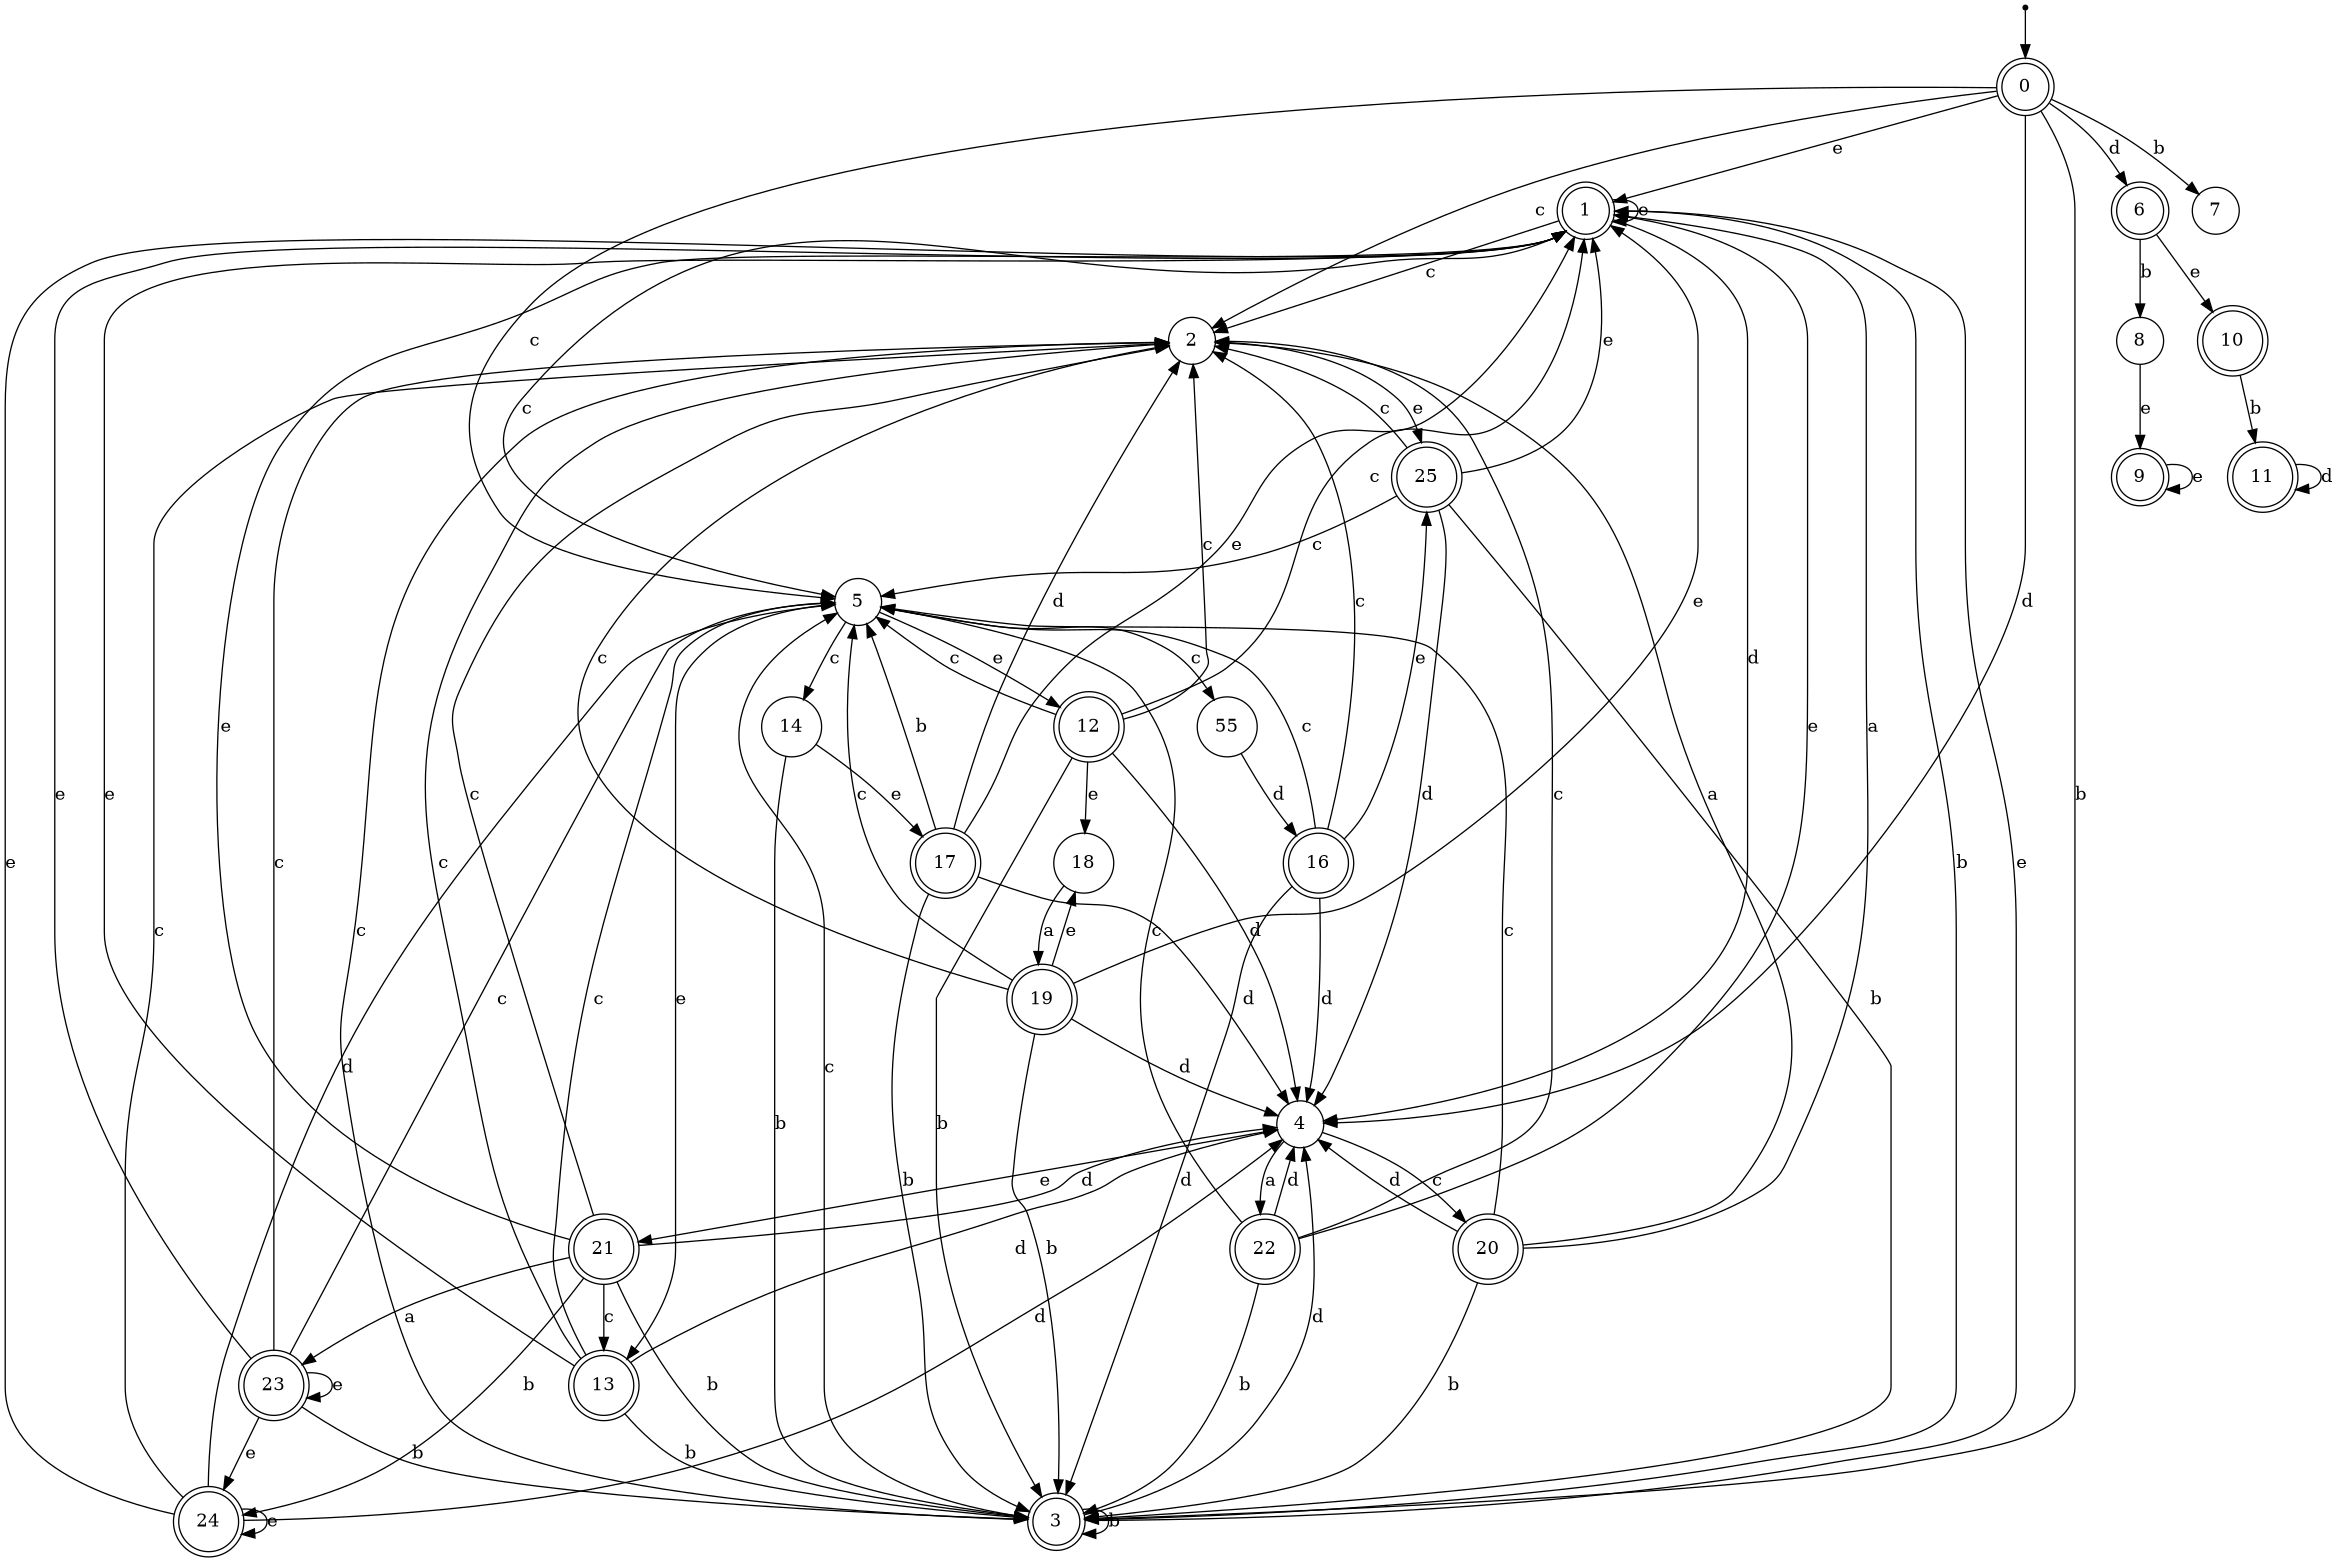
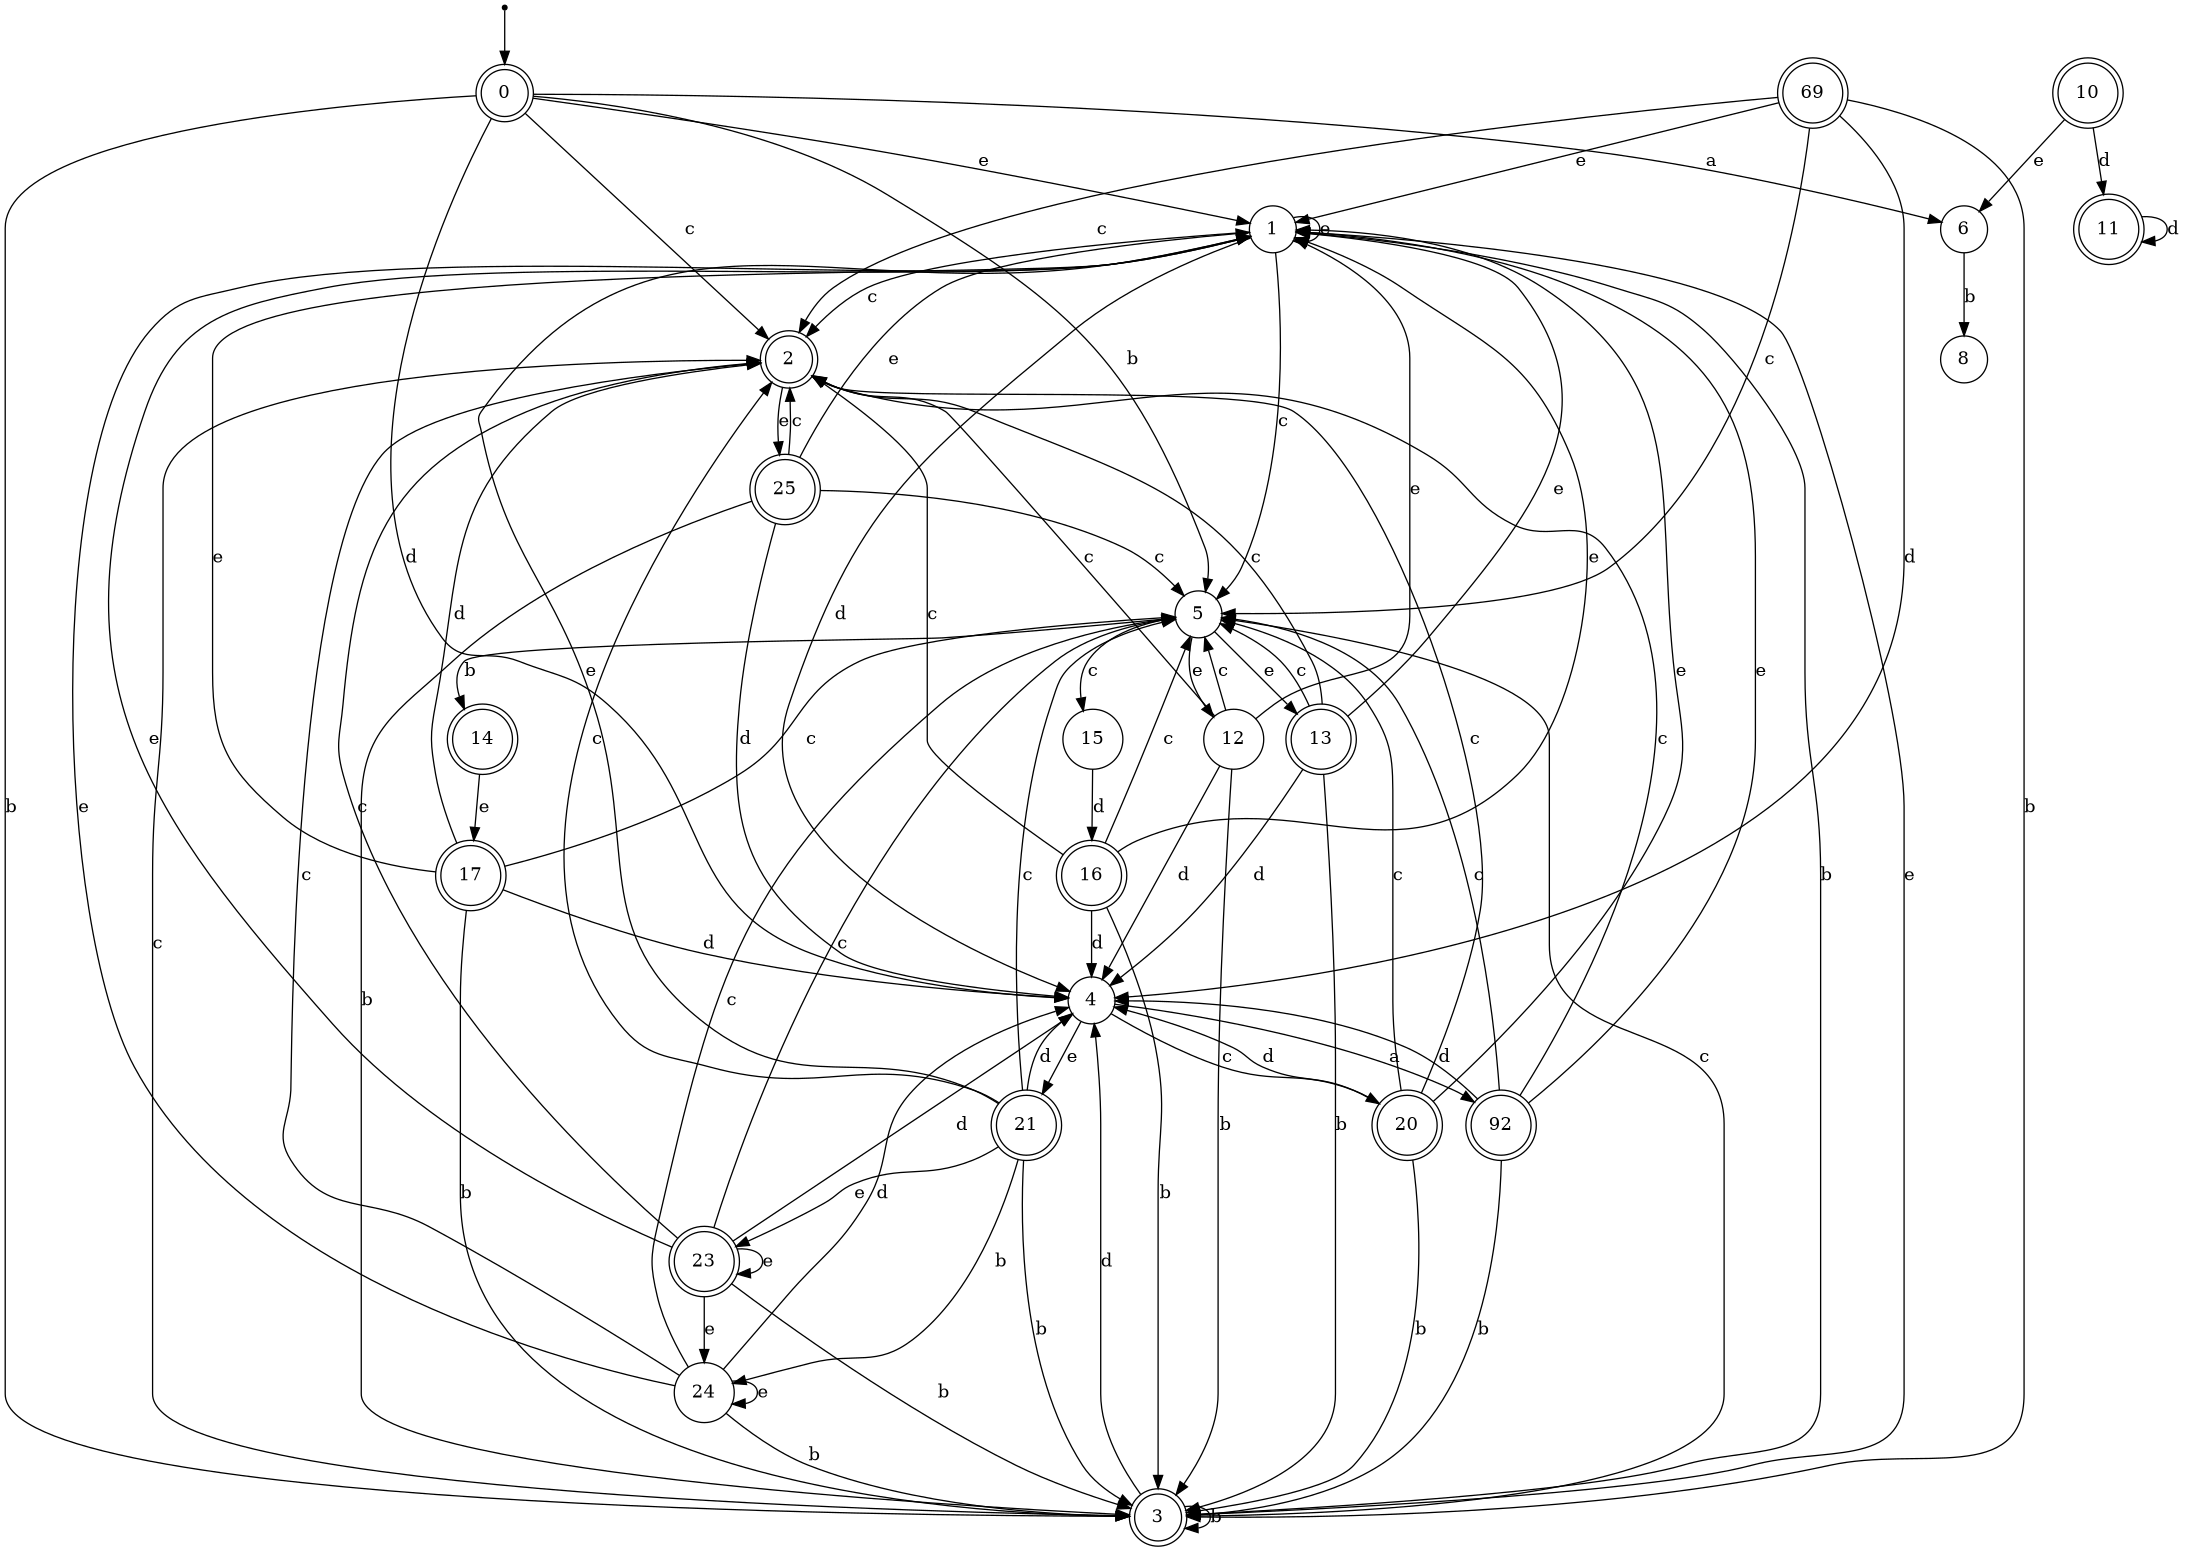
  digraph {
    rankdir=TB
    node [shape=doublecircle]
    dummy0 [shape=point]
    0
-   1
-   2 [shape=circle]
+   1 [shape=circle]
+   2
    3
    4 [shape=circle]
    5 [shape=circle]
-   6
-   7 [shape=circle]
+   6 [shape=circle]
    25
    20
    21
-   22
-   12
+   22 [label=92]
+   12 [shape=circle]
    13
-   14 [shape=circle]
-   15 [shape=circle label=55]
+   14
+   15 [shape=circle]
    10
    8 [shape=circle]
    23
-   24
-   18 [shape=circle]
+   24 [shape=circle]
    17
    16
    11
-   9
-   19
+   19 [label=69]
    dummy0 -> 0
    0 -> 1 [label=e]
    0 -> 2 [label=c]
    0 -> 3 [label=b]
    0 -> 4 [label=d]
-   0 -> 5 [label=c]
-   0 -> 6 [label=d]
-   0 -> 7 [label=b]
+   0 -> 5 [label=b]
+   0 -> 6 [label=a]
    1 -> 1 [label=e]
    1 -> 2 [label=c]
    1 -> 3 [label=b]
    1 -> 4 [label=d]
    1 -> 5 [label=c]
    2 -> 25 [label=e]
    3 -> 1 [label=e]
    3 -> 2 [label=c]
    3 -> 3 [label=b]
    3 -> 4 [label=d]
    3 -> 5 [label=c]
    4 -> 20 [label=c]
    4 -> 21 [label=e]
    4 -> 22 [label=a]
    5 -> 12 [label=e]
    5 -> 13 [label=e]
-   5 -> 14 [label=c]
+   5 -> 14 [label=b]
    5 -> 15 [label=c]
-   6 -> 10 [label=e]
+   10 -> 6 [label=e]
    6 -> 8 [label=b]
    25 -> 1 [label=e]
    25 -> 2 [label=c]
    25 -> 3 [label=b]
    25 -> 4 [label=d]
    25 -> 5 [label=c]
-   20 -> 1 [label=a]
-   20 -> 2 [label=a]
+   20 -> 1 [label=e]
+   20 -> 2 [label=c]
    20 -> 3 [label=b]
    20 -> 4 [label=d]
    20 -> 5 [label=c]
    21 -> 1 [label=e]
    21 -> 2 [label=c]
    21 -> 3 [label=b]
    21 -> 4 [label=d]
-   21 -> 13 [label=c]
-   21 -> 23 [label=a]
+   21 -> 5 [label=c]
+   21 -> 23 [label=e]
    21 -> 24 [label=b]
    22 -> 1 [label=e]
    22 -> 2 [label=c]
    22 -> 3 [label=b]
    22 -> 4 [label=d]
    22 -> 5 [label=c]
-   12 -> 1 [label=c]
+   12 -> 1 [label=e]
    12 -> 2 [label=c]
    12 -> 3 [label=b]
    12 -> 4 [label=d]
    12 -> 5 [label=c]
-   12 -> 18 [label=e]
    13 -> 1 [label=e]
    13 -> 2 [label=c]
    13 -> 3 [label=b]
    13 -> 4 [label=d]
    13 -> 5 [label=c]
    14 -> 17 [label=e]
    15 -> 16 [label=d]
-   10 -> 11 [label=b]
-   8 -> 9 [label=e]
+   10 -> 11 [label=d]
    23 -> 1 [label=e]
    23 -> 2 [label=c]
    23 -> 3 [label=b]
+   23 -> 4 [label=d]
    23 -> 5 [label=c]
    23 -> 23 [label=e]
    23 -> 24 [label=e]
    24 -> 1 [label=e]
    24 -> 2 [label=c]
-   14 -> 3 [label=b]
+   24 -> 3 [label=b]
    24 -> 4 [label=d]
-   24 -> 5 [label=d]
+   24 -> 5 [label=c]
    24 -> 24 [label=e]
-   18 -> 19 [label=a]
    17 -> 1 [label=e]
    17 -> 2 [label=d]
    17 -> 3 [label=b]
    17 -> 4 [label=d]
-   17 -> 5 [label=b]
-   16 -> 25 [label=e]
+   17 -> 5 [label=c]
+   16 -> 1 [label=e]
    16 -> 2 [label=c]
-   16 -> 3 [label=d]
+   16 -> 3 [label=b]
    16 -> 4 [label=d]
    16 -> 5 [label=c]
    11 -> 11 [label=d]
-   9 -> 9 [label=e]
    19 -> 1 [label=e]
    19 -> 2 [label=c]
    19 -> 3 [label=b]
    19 -> 4 [label=d]
    19 -> 5 [label=c]
-   19 -> 18 [label=e]
  }
